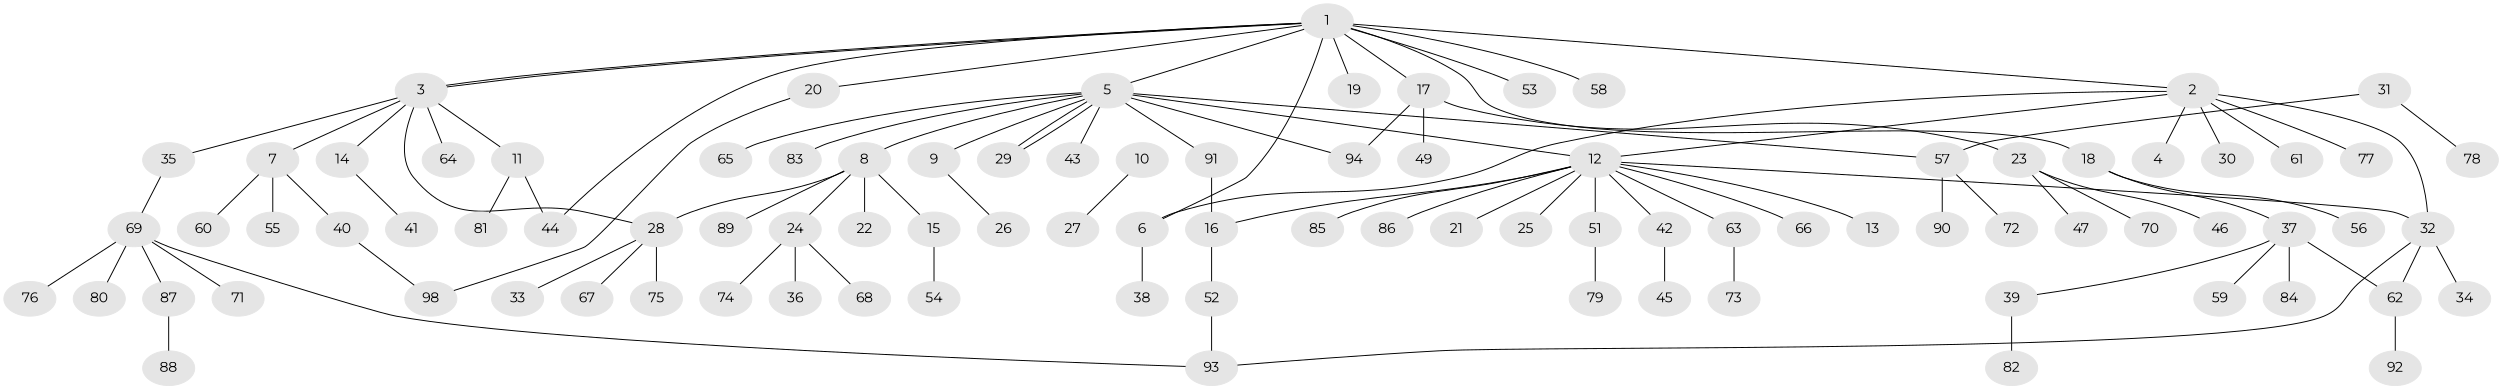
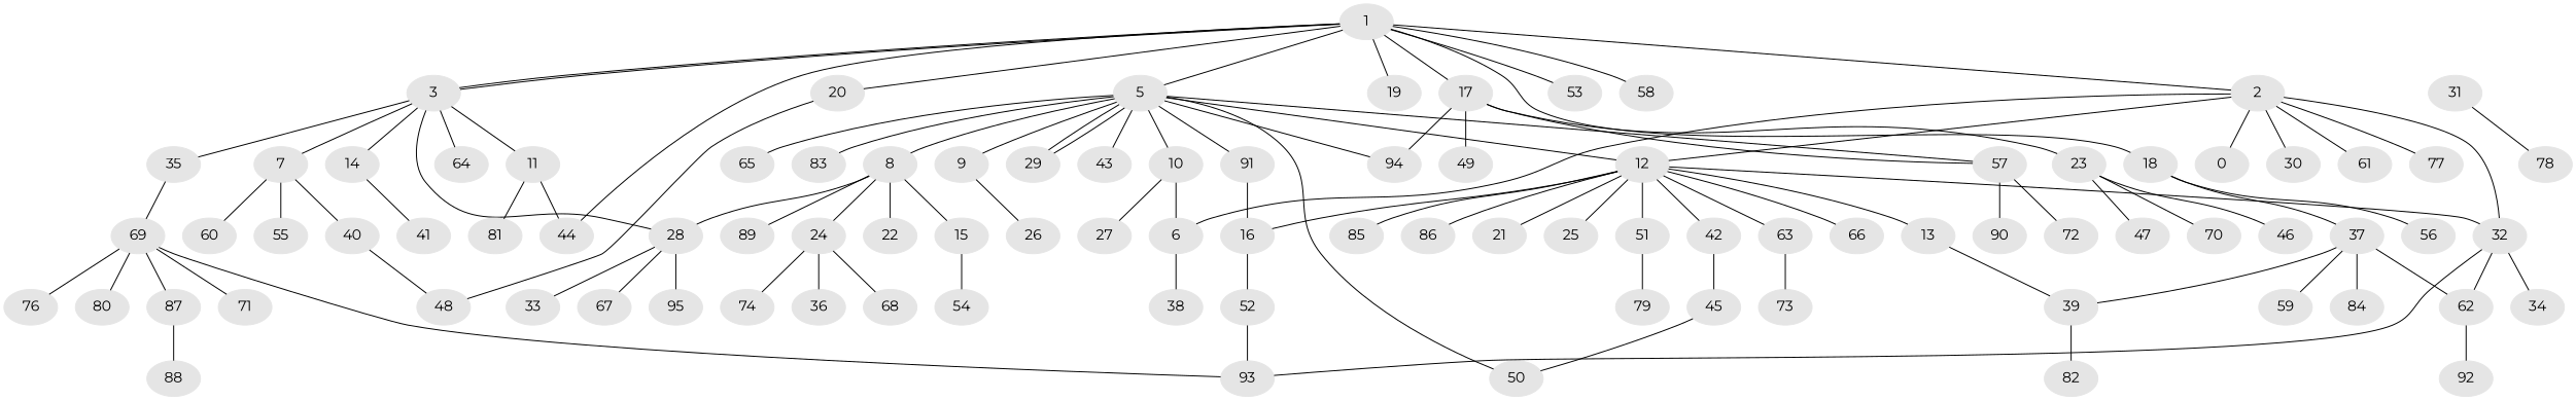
  graph {
    fontname=Montserrat
    node [color=gray90 fontname=Montserrat style=filled]
    edge [fontname=Montserrat]
    1
    2
    3
    5
    6
    17
    18
    19
    20
    44
    53
    58
-   4
+   4 [label=0]
    12
    30
    32
    61
    77
    7
    11
    14
    28
    35
    64
    8
    9
    10
    29
    43
+   50
    57
    65
    83
    91
    94
    38
    23
    49
    37
    56
-   48 [label=98]
+   48
    16
    13
    21
    25
    42
    51
    63
    66
    85
    86
    34
    62
    93
    40
    55
    60
    81
    41
    33
    67
-   75
+   75 [label=95]
    69
    15
    22
    24
    89
    26
    27
    72
    90
    54
    36
    68
    74
    52
    39
    45
    79
    73
    82
    46
    47
    70
    59
    84
    31
    78
    92
    71
    76
    80
    87
    88
    1 -- 2
    1 -- 3
    1 -- 3
    1 -- 5
-   1 -- 6
+   10 -- 6
    1 -- 17
    1 -- 18
    1 -- 19
    1 -- 20
    1 -- 44
    1 -- 53
    1 -- 58
    2 -- 6
    2 -- 4
    2 -- 12
    2 -- 30
    2 -- 32
    2 -- 61
    2 -- 77
    3 -- 7
    3 -- 11
    3 -- 14
    3 -- 28
    3 -- 35
    3 -- 64
    5 -- 12
    5 -- 8
    5 -- 9
+   5 -- 10
    5 -- 29
    5 -- 29
    5 -- 43
+   5 -- 50
    5 -- 57
    5 -- 65
    5 -- 83
    5 -- 91
    5 -- 94
    6 -- 38
    17 -- 94
    17 -- 23
    17 -- 49
    18 -- 37
    18 -- 56
    20 -- 48
    12 -- 32
    12 -- 16
    12 -- 13
    12 -- 21
    12 -- 25
    12 -- 42
    12 -- 51
    12 -- 63
    12 -- 66
    12 -- 85
    12 -- 86
    32 -- 34
    32 -- 62
    32 -- 93
    7 -- 40
    7 -- 55
    7 -- 60
    11 -- 44
    11 -- 81
    14 -- 41
    28 -- 33
    28 -- 67
    28 -- 75
    35 -- 69
    8 -- 28
    8 -- 15
    8 -- 22
    8 -- 24
    8 -- 89
    9 -- 26
    10 -- 27
    57 -- 72
    57 -- 90
    91 -- 16
    23 -- 46
    23 -- 47
    23 -- 70
    37 -- 62
    37 -- 39
    37 -- 59
    37 -- 84
    16 -- 52
+   13 -- 39
    42 -- 45
    51 -- 79
    63 -- 73
    62 -- 92
    40 -- 48
    69 -- 93
    69 -- 71
    69 -- 76
    69 -- 80
    69 -- 87
    15 -- 54
    24 -- 36
    24 -- 68
    24 -- 74
    52 -- 93
    39 -- 82
-   31 -- 57
+   45 -- 50
+   17 -- 57
    31 -- 78
    87 -- 88
  }
